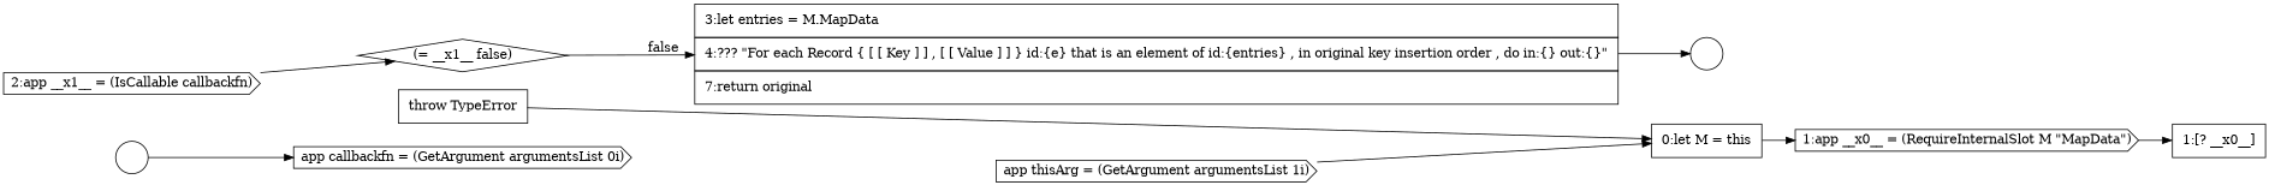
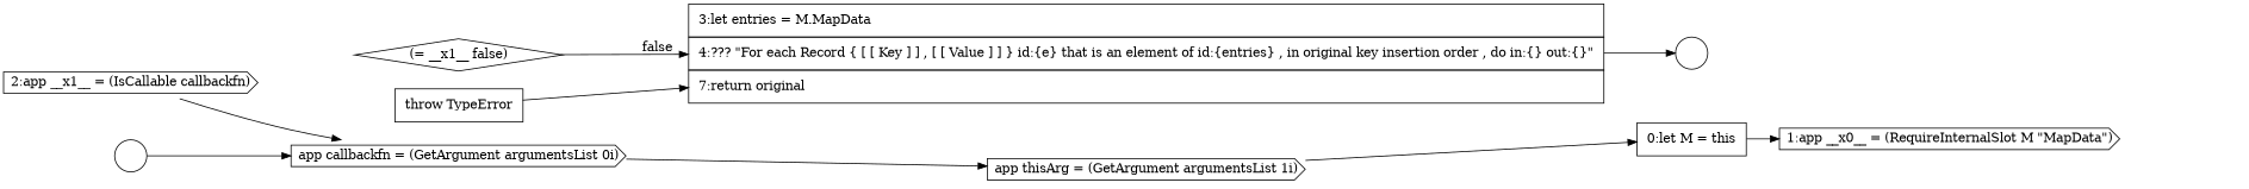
  digraph {
    rankdir=LR
    node [color=black fillcolor=white shape=cds style=filled]
    edge [color=black]
    n1 [label=" " shape=circle]
    n2 [label=<<font color="black">1:app __x0__ = (RequireInternalSlot M &quot;MapData&quot;)</font>>]
-   n3 [label=<<font color="black">     <table border="0" cellborder="1" cellspacing="0" cellpadding="10">       <tr><td align="left">1:[? __x0__]</td></tr>     </table>   </font>> margin=0 shape=none]
    n4 [label=<<font color="black">(= __x1__ false)</font>> shape=diamond]
    n5 [label=<<font color="black">     <table border="0" cellborder="1" cellspacing="0" cellpadding="10">       <tr><td align="left">3:let entries = M.MapData</td></tr>       <tr><td align="left">4:??? &quot;For each Record { [ [ Key ] ] , [ [ Value ] ] } id:{e} that is an element of id:{entries} , in original key insertion order , do in:{} out:{}&quot;</td></tr>       <tr><td align="left">7:return original</td></tr>     </table>   </font>> margin=0 shape=none]
    n6 [label=<<font color="black">     <table border="0" cellborder="1" cellspacing="0" cellpadding="10">       <tr><td align="left">throw TypeError</td></tr>     </table>   </font>> margin=0 shape=none]
    n7 [label=<<font color="black">2:app __x1__ = (IsCallable callbackfn)</font>>]
    n8 [label=<<font color="black">app thisArg = (GetArgument argumentsList 1i)</font>>]
    n9 [label=<<font color="black">     <table border="0" cellborder="1" cellspacing="0" cellpadding="10">       <tr><td align="left">0:let M = this</td></tr>     </table>   </font>> margin=0 shape=none]
    n10 [label=" " shape=circle]
    n11 [label=<<font color="black">app callbackfn = (GetArgument argumentsList 0i)</font>>]
-   n2 -> n3
    n4 -> n5 [label=<<font color="black">false</font>>]
    n5 -> n1
-   n6 -> n9
-   n7 -> n4
+   n6 -> n5
+   n7 -> n11
    n8 -> n9
    n9 -> n2
    n10 -> n11
+   n11 -> n8
  }
